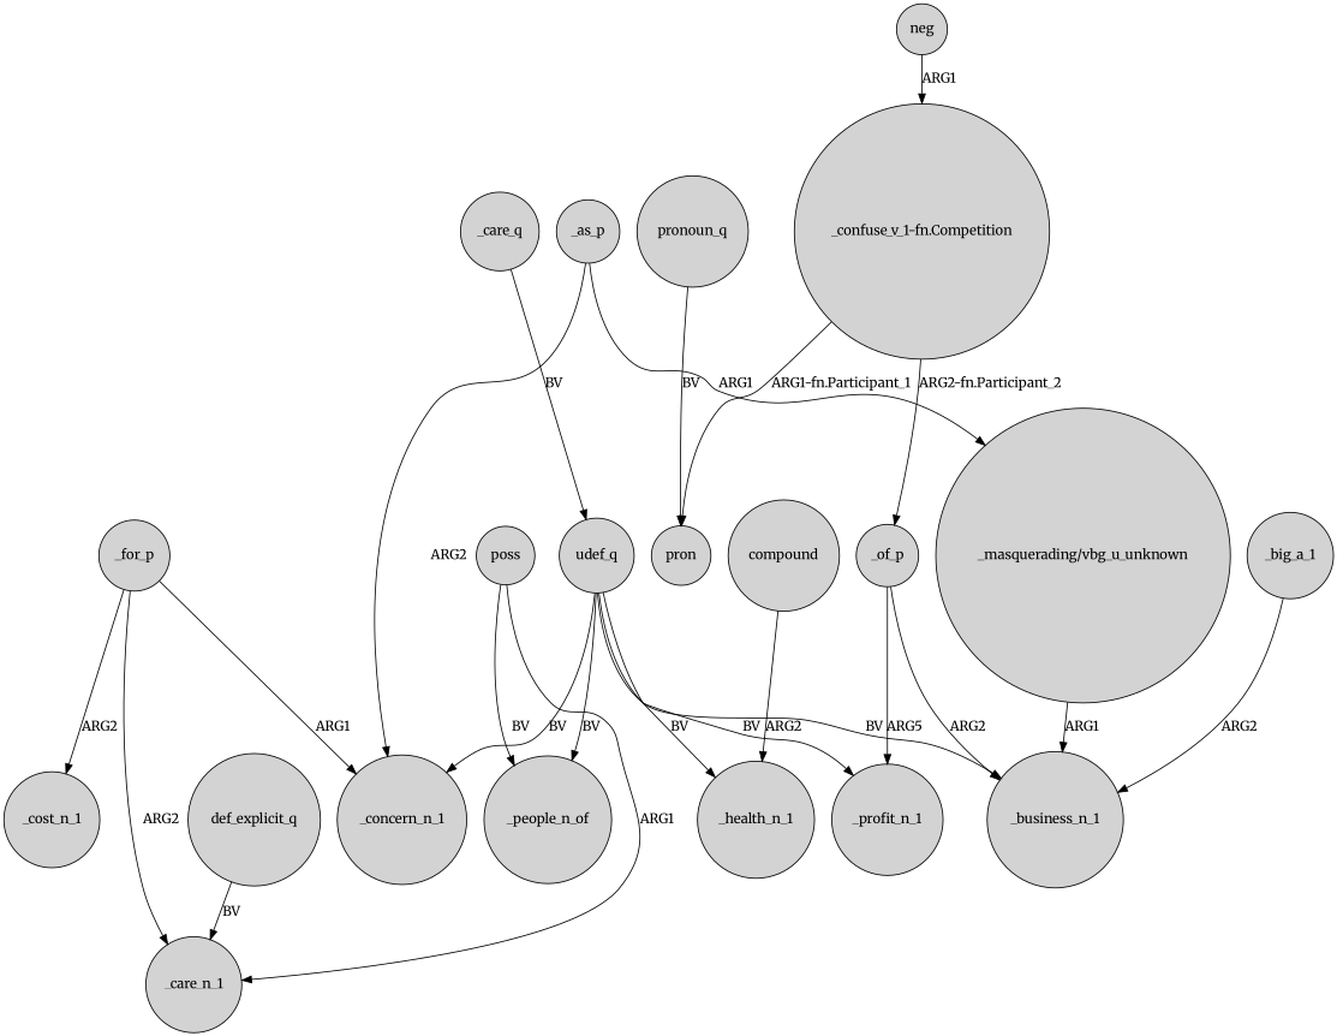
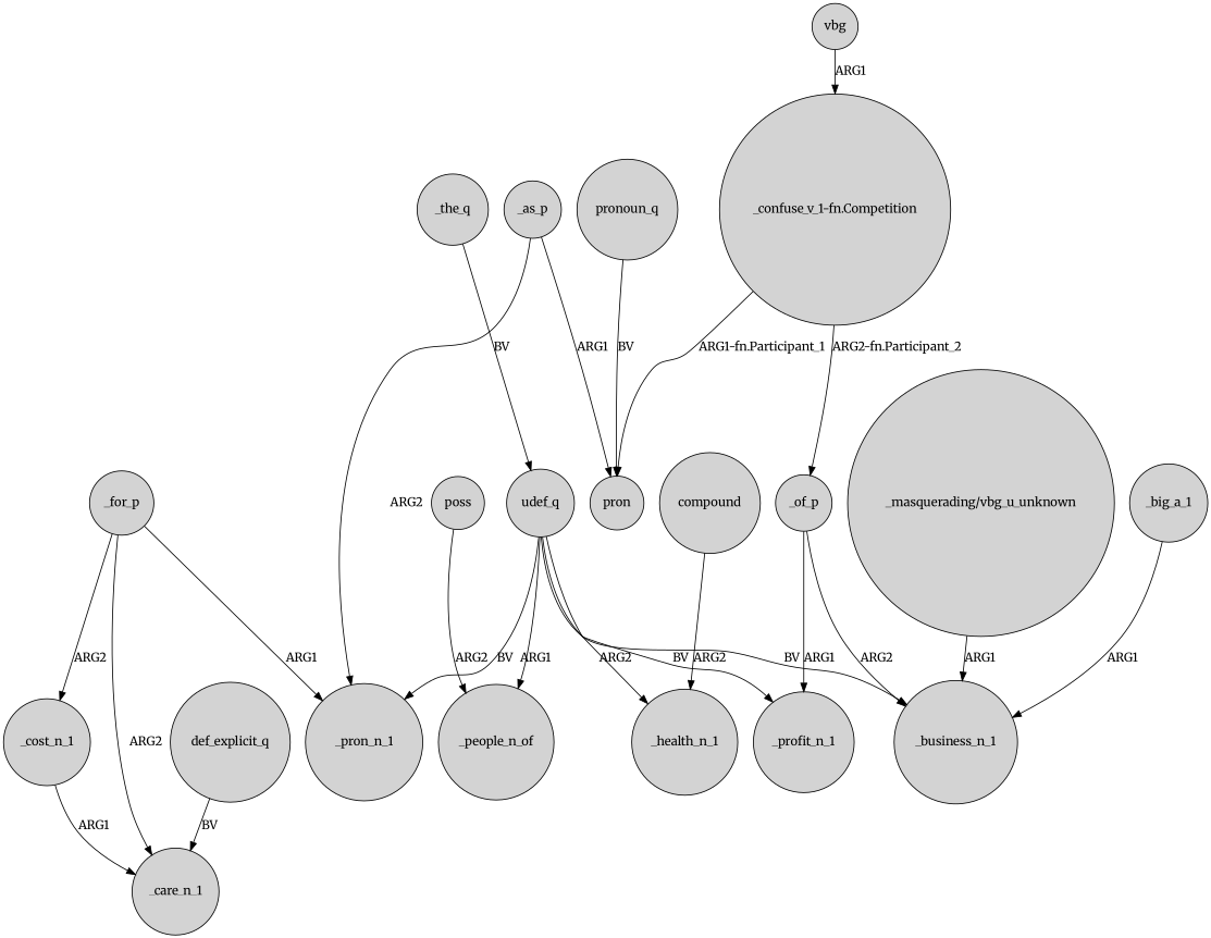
  digraph {
    fontname=Merriweather
    node [fontname=Merriweather shape=circle style=filled]
    edge [fontname=Merriweather]
    udef_q
    _people_n_of
    _health_n_1
    _business_n_1
    _profit_n_1
-   _concern_n_1
+   _concern_n_1 [label=_pron_n_1]
    poss
    _care_n_1
    compound
    _big_a_1
    "_confuse_v_1-fn.Competition"
    pron
    _of_p
    def_explicit_q
-   _the_q [label=_care_q]
-   neg
+   _the_q
+   neg [label=vbg]
    _as_p
    "_masquerading/vbg_u_unknown"
    pronoun_q
    _for_p
    _cost_n_1
-   udef_q -> _people_n_of [label=BV]
-   udef_q -> _health_n_1 [label=BV]
+   udef_q -> _people_n_of [label=ARG1]
+   udef_q -> _health_n_1 [label=ARG2]
    udef_q -> _business_n_1 [label=BV]
    udef_q -> _profit_n_1 [label=BV]
    udef_q -> _concern_n_1 [label=BV]
-   poss -> _people_n_of [label=BV]
-   poss -> _care_n_1 [label=ARG1]
+   poss -> _people_n_of [label=ARG2]
+   _cost_n_1 -> _care_n_1 [label=ARG1]
    compound -> _health_n_1 [label=ARG2]
-   _big_a_1 -> _business_n_1 [label=ARG2]
+   _big_a_1 -> _business_n_1 [label=ARG1]
    "_confuse_v_1-fn.Competition" -> pron [label="ARG1-fn.Participant_1"]
    "_confuse_v_1-fn.Competition" -> _of_p [label="ARG2-fn.Participant_2"]
    _of_p -> _business_n_1 [label=ARG2]
-   _of_p -> _profit_n_1 [label=ARG5]
+   _of_p -> _profit_n_1 [label=ARG1]
    def_explicit_q -> _care_n_1 [label=BV]
    _the_q -> udef_q [label=BV]
    neg -> "_confuse_v_1-fn.Competition" [label=ARG1]
    _as_p -> _concern_n_1 [label=ARG2]
-   _as_p -> "_masquerading/vbg_u_unknown" [label=ARG1]
+   _as_p -> pron [label=ARG1]
    "_masquerading/vbg_u_unknown" -> _business_n_1 [label=ARG1]
    pronoun_q -> pron [label=BV]
    _for_p -> _concern_n_1 [label=ARG1]
    _for_p -> _care_n_1 [label=ARG2]
    _for_p -> _cost_n_1 [label=ARG2]
  }
